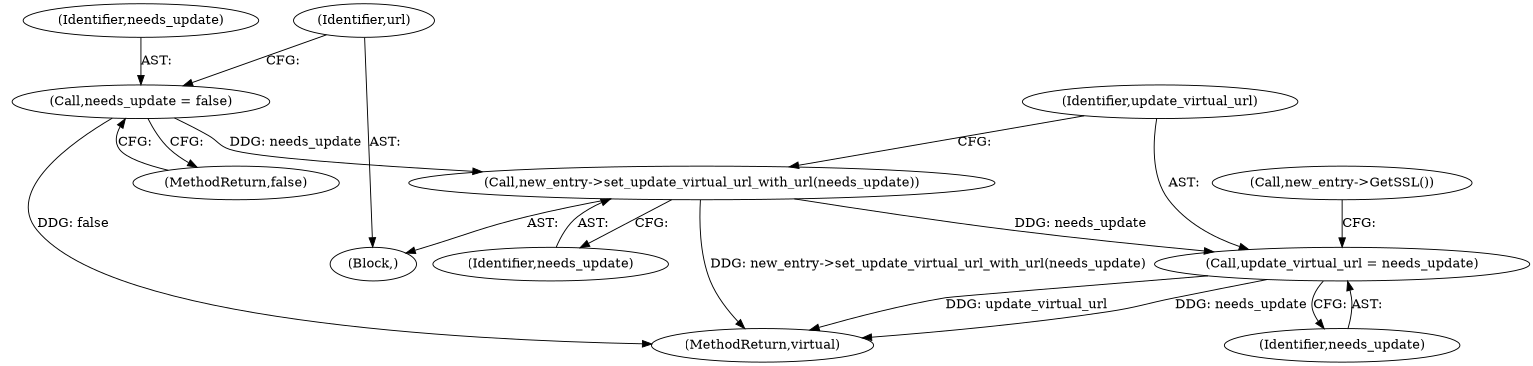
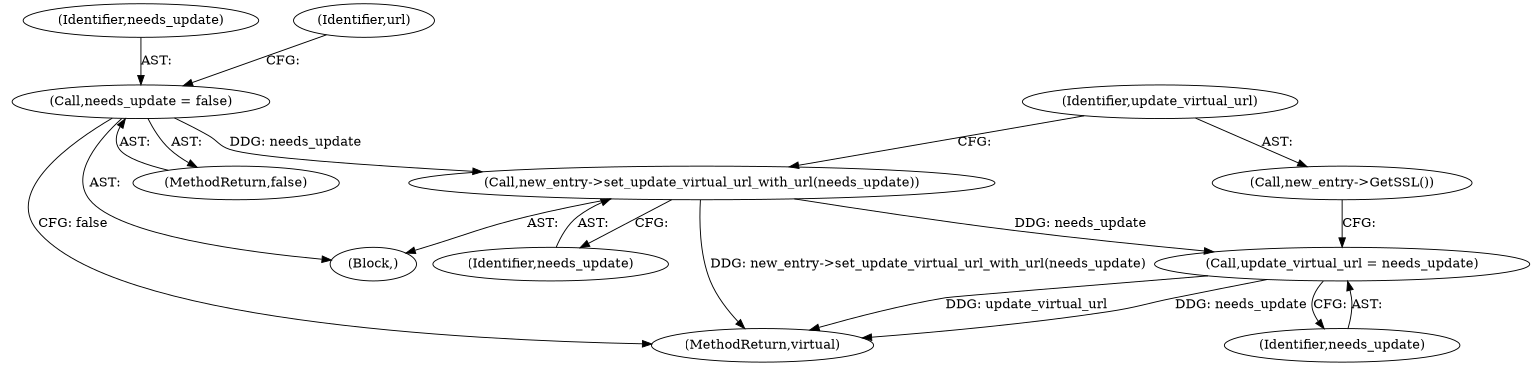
  digraph {
    n1 [label="(Call,new_entry->set_update_virtual_url_with_url(needs_update))"]
    n2 [label="(Call,update_virtual_url = needs_update)"]
    n3 [label="(MethodReturn,virtual)"]
    n4 [label="(Identifier,needs_update)"]
    n5 [label="(Block,)"]
    n6 [label="(Identifier,needs_update)"]
    n7 [label="(Call,needs_update = false)"]
    n8 [label="(MethodReturn,false)"]
    n9 [label="(Identifier,url)"]
    n10 [label="(Call,new_entry->GetSSL())"]
    n11 [label="(Identifier,needs_update)"]
    n12 [label="(Identifier,update_virtual_url)"]
    n1 -> n2 [label="DDG: needs_update"]
    n1 -> n3 [label="DDG: new_entry->set_update_virtual_url_with_url(needs_update)"]
    n1 -> n4 [label="CFG: "]
    n1 -> n5 [label="AST: "]
    n2 -> n3 [label="DDG: update_virtual_url"]
    n2 -> n3 [label="DDG: needs_update"]
    n2 -> n6 [label="CFG: "]
    n4 -> n1 [label="AST: "]
    n6 -> n2 [label="AST: "]
    n7 -> n1 [label="DDG: needs_update"]
-   n7 -> n3 [label="DDG: false"]
-   n9 -> n5 [label="AST: "]
-   n7 -> n8 [label="CFG: "]
-   n8 -> n7 [label="CFG: "]
+   n7 -> n3 [label="CFG: false"]
+   n7 -> n5 [label="AST: "]
+   n7 -> n8 [label="AST: "]
+   n8 -> n7 [label="AST: "]
    n9 -> n7 [label="CFG: "]
    n10 -> n2 [label="CFG: "]
    n11 -> n7 [label="AST: "]
    n12 -> n1 [label="CFG: "]
-   n12 -> n2 [label="AST: "]
+   n12 -> n10 [label="AST: "]
  }
